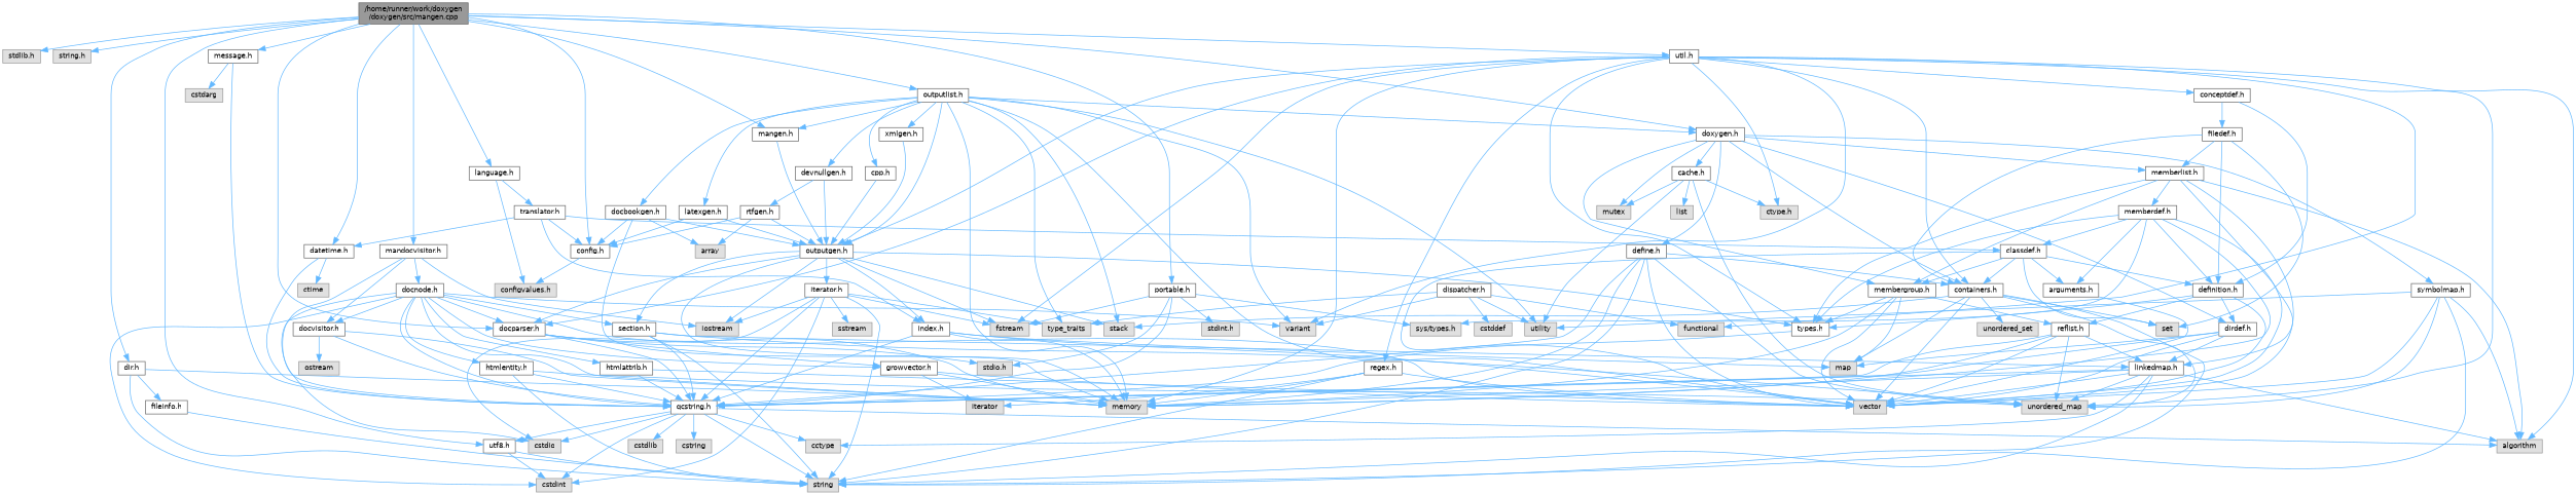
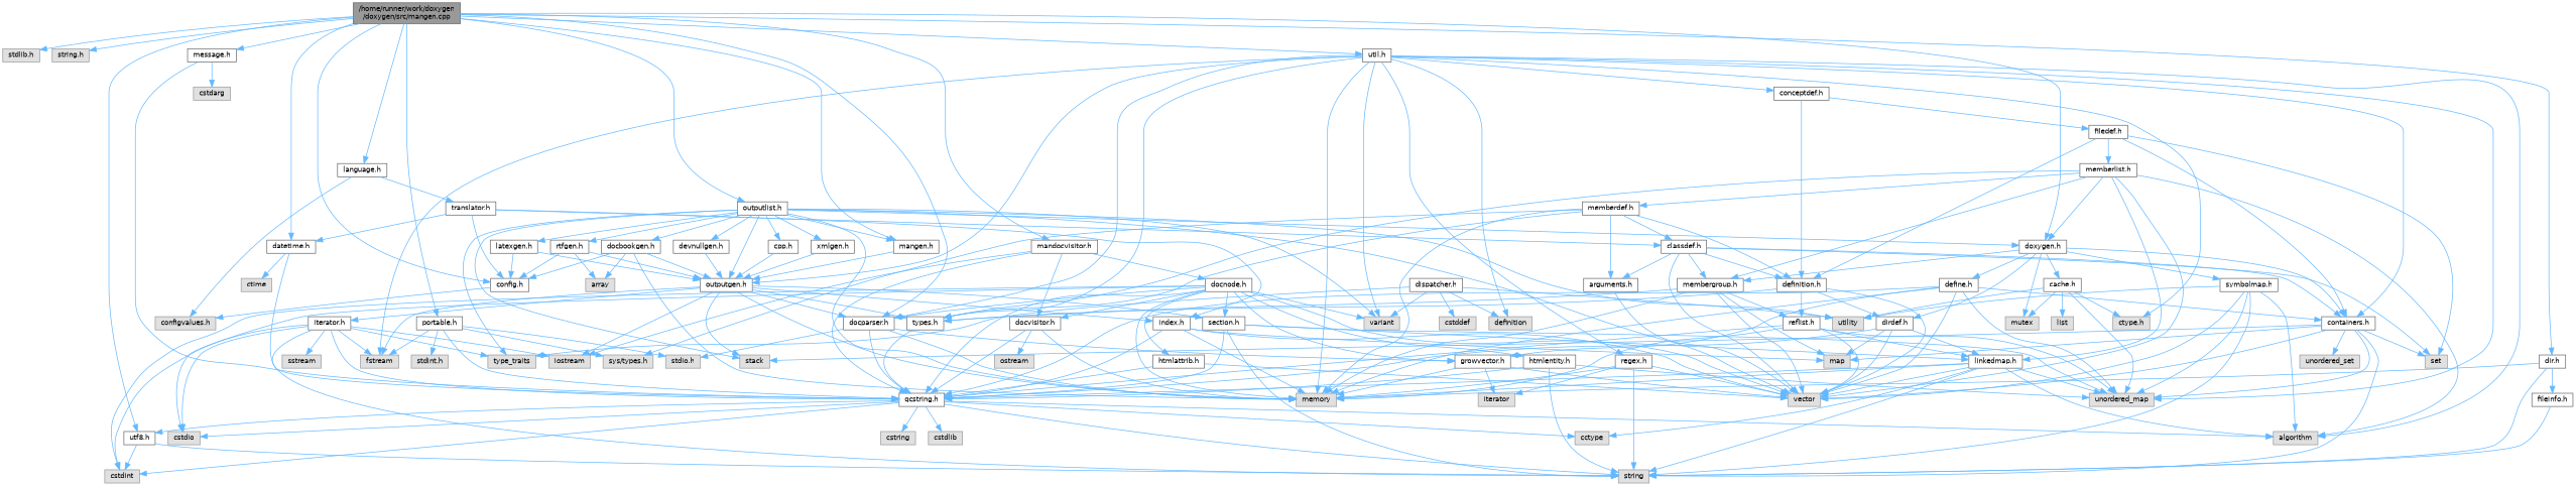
  digraph {
    node [color=grey40 fillcolor=white fontname=Helvetica fontsize=10 shape=box style=filled]
    edge [color=steelblue1 fontname=Helvetica fontsize=10 labelfontname=Helvetica labelfontsize=10 style=solid]
    n1 [color=gray40 fillcolor=grey60 fontcolor=black height=0.2 label="/home/runner/work/doxygen\l/doxygen/src/mangen.cpp" width=0.4]
    n2 [color=grey60 fillcolor="#E0E0E0" height=0.2 label="stdlib.h" width=0.4]
    n3 [color=grey60 fillcolor="#E0E0E0" height=0.2 label="string.h" width=0.4]
    n4 [height=0.2 label="message.h" width=0.4]
    n5 [height=0.2 label="utf8.h" width=0.4]
    n6 [height=0.2 label="mangen.h" width=0.4]
    n7 [height=0.2 label="docparser.h" width=0.4]
    n8 [height=0.2 label="config.h" width=0.4]
    n9 [height=0.2 label="util.h" width=0.4]
    n10 [height=0.2 label="doxygen.h" width=0.4]
    n11 [height=0.2 label="mandocvisitor.h" width=0.4]
    n12 [height=0.2 label="language.h" width=0.4]
    n13 [height=0.2 label="datetime.h" width=0.4]
    n14 [height=0.2 label="dir.h" width=0.4]
    n15 [height=0.2 label="portable.h" width=0.4]
    n16 [height=0.2 label="outputlist.h" width=0.4]
    n17 [color=grey60 fillcolor="#E0E0E0" height=0.2 label=cstdarg width=0.4]
    n18 [height=0.2 label="qcstring.h" width=0.4]
    n19 [color=grey60 fillcolor="#E0E0E0" height=0.2 label=string width=0.4]
    n20 [color=grey60 fillcolor="#E0E0E0" height=0.2 label=cstdint width=0.4]
    n21 [height=0.2 label="outputgen.h" width=0.4]
    n22 [color=grey60 fillcolor="#E0E0E0" height=0.2 label=memory width=0.4]
    n23 [color=grey60 fillcolor="#E0E0E0" height=0.2 label="stdio.h" width=0.4]
    n24 [height=0.2 label="growvector.h" width=0.4]
    n25 [color=grey60 fillcolor="#E0E0E0" height=0.2 label="configvalues.h" width=0.4]
    n26 [color=grey60 fillcolor="#E0E0E0" height=0.2 label=algorithm width=0.4]
    n27 [color=grey60 fillcolor="#E0E0E0" height=0.2 label=fstream width=0.4]
    n28 [height=0.2 label="types.h" width=0.4]
    n29 [color=grey60 fillcolor="#E0E0E0" height=0.2 label=unordered_map width=0.4]
-   n30 [color=grey60 fillcolor="#E0E0E0" height=0.2 label=functional width=0.4]
+   n30 [color=grey60 fillcolor="#E0E0E0" height=0.2 label=definition width=0.4]
    n31 [color=grey60 fillcolor="#E0E0E0" height=0.2 label=variant width=0.4]
    n32 [color=grey60 fillcolor="#E0E0E0" height=0.2 label="ctype.h" width=0.4]
    n33 [height=0.2 label="containers.h" width=0.4]
    n34 [height=0.2 label="regex.h" width=0.4]
    n35 [height=0.2 label="conceptdef.h" width=0.4]
    n36 [height=0.2 label="memberlist.h" width=0.4]
    n37 [height=0.2 label="membergroup.h" width=0.4]
    n38 [color=grey60 fillcolor="#E0E0E0" height=0.2 label=mutex width=0.4]
    n39 [height=0.2 label="dirdef.h" width=0.4]
    n40 [height=0.2 label="define.h" width=0.4]
    n41 [height=0.2 label="cache.h" width=0.4]
    n42 [height=0.2 label="symbolmap.h" width=0.4]
    n43 [color=grey60 fillcolor="#E0E0E0" height=0.2 label=iostream width=0.4]
    n44 [height=0.2 label="docvisitor.h" width=0.4]
    n45 [height=0.2 label="docnode.h" width=0.4]
    n46 [height=0.2 label="translator.h" width=0.4]
    n47 [color=grey60 fillcolor="#E0E0E0" height=0.2 label=ctime width=0.4]
    n48 [height=0.2 label="fileinfo.h" width=0.4]
    n49 [color=grey60 fillcolor="#E0E0E0" height=0.2 label="sys/types.h" width=0.4]
    n50 [color=grey60 fillcolor="#E0E0E0" height=0.2 label="stdint.h" width=0.4]
    n51 [color=grey60 fillcolor="#E0E0E0" height=0.2 label=stack width=0.4]
    n52 [color=grey60 fillcolor="#E0E0E0" height=0.2 label=vector width=0.4]
    n53 [color=grey60 fillcolor="#E0E0E0" height=0.2 label=type_traits width=0.4]
    n54 [color=grey60 fillcolor="#E0E0E0" height=0.2 label=utility width=0.4]
    n55 [height=0.2 label="cpp.h" width=0.4]
    n56 [height=0.2 label="latexgen.h" width=0.4]
    n57 [height=0.2 label="rtfgen.h" width=0.4]
    n58 [height=0.2 label="docbookgen.h" width=0.4]
    n59 [height=0.2 label="xmlgen.h" width=0.4]
    n60 [height=0.2 label="devnullgen.h" width=0.4]
    n61 [color=grey60 fillcolor="#E0E0E0" height=0.2 label=cctype width=0.4]
    n62 [color=grey60 fillcolor="#E0E0E0" height=0.2 label=cstring width=0.4]
    n63 [color=grey60 fillcolor="#E0E0E0" height=0.2 label=cstdio width=0.4]
    n64 [color=grey60 fillcolor="#E0E0E0" height=0.2 label=cstdlib width=0.4]
    n65 [color=grey60 fillcolor="#E0E0E0" height=0.2 label=ostream width=0.4]
    n66 [height=0.2 label="index.h" width=0.4]
    n67 [height=0.2 label="section.h" width=0.4]
    n68 [height=0.2 label="iterator.h" width=0.4]
    n69 [color=grey60 fillcolor="#E0E0E0" height=0.2 label=map width=0.4]
    n70 [height=0.2 label="linkedmap.h" width=0.4]
    n71 [color=grey60 fillcolor="#E0E0E0" height=0.2 label=sstream width=0.4]
    n72 [color=grey60 fillcolor="#E0E0E0" height=0.2 label=iterator width=0.4]
    n73 [color=grey60 fillcolor="#E0E0E0" height=0.2 label=set width=0.4]
    n74 [color=grey60 fillcolor="#E0E0E0" height=0.2 label=unordered_set width=0.4]
    n75 [height=0.2 label="definition.h" width=0.4]
    n76 [height=0.2 label="filedef.h" width=0.4]
    n77 [height=0.2 label="reflist.h" width=0.4]
    n78 [height=0.2 label="memberdef.h" width=0.4]
    n79 [height=0.2 label="arguments.h" width=0.4]
    n80 [height=0.2 label="classdef.h" width=0.4]
    n81 [color=grey60 fillcolor="#E0E0E0" height=0.2 label=list width=0.4]
    n82 [height=0.2 label="htmlattrib.h" width=0.4]
    n83 [height=0.2 label="htmlentity.h" width=0.4]
    n84 [height=0.2 label="dispatcher.h" width=0.4]
    n85 [color=grey60 fillcolor="#E0E0E0" height=0.2 label=cstddef width=0.4]
    n86 [color=grey60 fillcolor="#E0E0E0" height=0.2 label=array width=0.4]
    n1 -> n2
    n1 -> n3
    n1 -> n4
    n1 -> n5
    n1 -> n6
    n1 -> n7
    n1 -> n8
    n1 -> n9
    n1 -> n10
    n1 -> n11
    n1 -> n12
    n1 -> n13
    n1 -> n14
    n1 -> n15
    n1 -> n16
    n4 -> n17
    n4 -> n18
    n5 -> n19
    n5 -> n20
    n6 -> n21
    n7 -> n18
    n7 -> n22
    n7 -> n23
    n7 -> n24
    n8 -> n25
    n9 -> n7
    n9 -> n21
    n9 -> n22
    n9 -> n26
    n9 -> n27
    n9 -> n28
    n9 -> n29
    n9 -> n30
    n9 -> n31
    n9 -> n32
    n9 -> n33
    n9 -> n34
    n9 -> n35
    n10 -> n33
-   n10 -> n36
+   n36 -> n10
    n10 -> n37
    n10 -> n38
    n10 -> n39
    n10 -> n40
    n10 -> n41
    n10 -> n42
    n11 -> n18
    n11 -> n43
    n11 -> n44
    n11 -> n45
    n12 -> n25
    n12 -> n46
    n13 -> n18
    n13 -> n47
    n14 -> n19
    n14 -> n22
    n14 -> n48
    n15 -> n18
    n15 -> n23
    n15 -> n27
    n15 -> n49
    n15 -> n50
    n16 -> n6
    n16 -> n10
    n16 -> n21
    n16 -> n22
    n16 -> n31
    n16 -> n51
    n16 -> n52
    n16 -> n53
    n16 -> n54
    n16 -> n55
    n16 -> n56
-   n60 -> n57
+   n16 -> n57
    n16 -> n58
    n16 -> n59
    n16 -> n60
    n18 -> n5
    n18 -> n19
    n18 -> n20
    n18 -> n26
    n18 -> n61
    n18 -> n62
    n18 -> n63
    n18 -> n64
    n21 -> n7
    n21 -> n22
    n21 -> n27
    n21 -> n28
    n21 -> n43
    n21 -> n51
    n21 -> n66
    n21 -> n67
    n21 -> n68
    n24 -> n22
    n24 -> n52
    n24 -> n72
    n28 -> n18
    n33 -> n19
    n33 -> n29
    n33 -> n51
    n33 -> n52
    n33 -> n69
    n33 -> n73
    n33 -> n74
    n34 -> n19
    n34 -> n22
    n34 -> n52
    n34 -> n72
    n35 -> n75
    n35 -> n76
    n36 -> n26
    n36 -> n28
    n36 -> n37
    n36 -> n52
    n36 -> n70
    n36 -> n78
    n37 -> n22
    n37 -> n28
    n37 -> n52
    n37 -> n69
    n37 -> n77
    n39 -> n18
    n39 -> n52
    n39 -> n69
    n39 -> n70
    n40 -> n18
-   n40 -> n19
+   n40 -> n24
    n40 -> n22
    n40 -> n29
    n40 -> n33
    n40 -> n52
    n41 -> n29
    n41 -> n32
    n41 -> n38
    n41 -> n54
    n41 -> n81
    n42 -> n19
    n42 -> n26
    n42 -> n29
    n42 -> n52
    n42 -> n54
    n44 -> n18
    n44 -> n22
    n44 -> n65
    n45 -> n7
    n45 -> n18
    n45 -> n20
    n45 -> n22
    n45 -> n24
    n45 -> n31
    n45 -> n44
    n45 -> n52
    n45 -> n63
    n45 -> n67
    n45 -> n82
    n45 -> n83
    n46 -> n8
    n46 -> n13
    n46 -> n66
    n46 -> n80
    n48 -> n19
    n55 -> n21
    n56 -> n8
    n56 -> n21
    n57 -> n8
    n57 -> n21
    n57 -> n86
    n58 -> n8
    n58 -> n21
    n58 -> n22
    n58 -> n86
    n59 -> n21
    n60 -> n21
    n66 -> n18
    n66 -> n22
    n66 -> n52
    n66 -> n69
    n67 -> n18
    n67 -> n19
    n67 -> n29
    n67 -> n70
    n68 -> n18
    n68 -> n19
    n68 -> n20
    n68 -> n27
    n68 -> n43
    n68 -> n53
    n68 -> n63
    n68 -> n71
    n70 -> n18
    n70 -> n19
    n70 -> n22
    n70 -> n26
    n70 -> n29
    n70 -> n52
    n70 -> n61
    n75 -> n28
    n75 -> n39
    n75 -> n52
    n75 -> n77
    n76 -> n33
    n76 -> n36
    n76 -> n73
    n76 -> n75
    n77 -> n18
    n77 -> n22
    n77 -> n29
    n77 -> n52
    n77 -> n70
    n78 -> n22
    n78 -> n28
    n78 -> n49
-   n78 -> n52
    n78 -> n75
    n78 -> n79
    n78 -> n80
    n79 -> n52
    n80 -> n33
    n80 -> n37
    n80 -> n52
    n80 -> n73
    n80 -> n75
    n80 -> n79
    n82 -> n18
    n82 -> n52
    n83 -> n18
    n83 -> n19
    n83 -> n29
    n84 -> n30
    n84 -> n31
    n84 -> n53
    n84 -> n54
    n84 -> n85
  }
